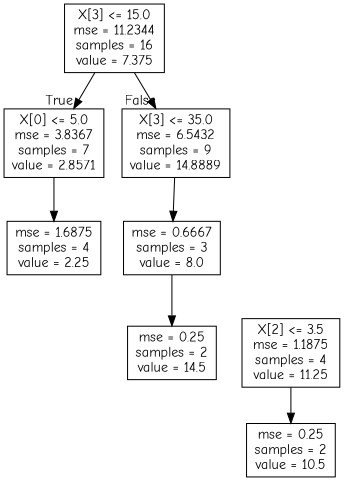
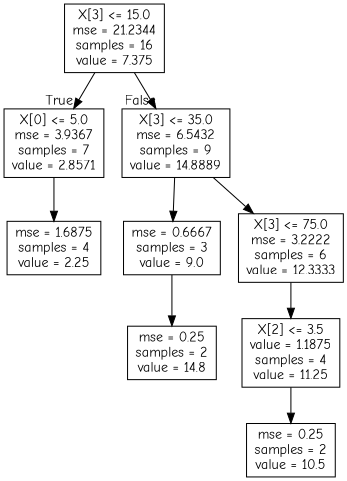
  digraph {
    fontname="Comic Neue"
    node [fontname="Comic Neue" shape=box]
    edge [fontname="Comic Neue"]
-   n1 [label="X[3] <= 15.0\nmse = 11.2344\nsamples = 16\nvalue = 7.375"]
-   n2 [label="X[0] <= 5.0\nmse = 3.8367\nsamples = 7\nvalue = 2.8571"]
+   n1 [label="X[3] <= 15.0\nmse = 21.2344\nsamples = 16\nvalue = 7.375"]
+   n2 [label="X[0] <= 5.0\nmse = 3.9367\nsamples = 7\nvalue = 2.8571"]
    n3 [label="X[3] <= 35.0\nmse = 6.5432\nsamples = 9\nvalue = 14.8889"]
    n4 [label="mse = 1.6875\nsamples = 4\nvalue = 2.25"]
-   n5 [label="mse = 0.6667\nsamples = 3\nvalue = 8.0"]
-   n7 [label="mse = 0.25\nsamples = 2\nvalue = 14.5"]
-   n8 [label="X[2] <= 3.5\nmse = 1.1875\nsamples = 4\nvalue = 11.25"]
+   n5 [label="mse = 0.6667\nsamples = 3\nvalue = 9.0"]
+   n6 [label="X[3] <= 75.0\nmse = 3.2222\nsamples = 6\nvalue = 12.3333"]
+   n7 [label="mse = 0.25\nsamples = 2\nvalue = 14.8"]
+   n8 [label="X[2] <= 3.5\nvalue = 1.1875\nsamples = 4\nvalue = 11.25"]
    n9 [label="mse = 0.25\nsamples = 2\nvalue = 10.5"]
    n1 -> n2 [headlabel=True labelangle=45 labeldistance=2.5]
    n1 -> n3 [headlabel=False labelangle=-45 labeldistance=2.5]
    n2 -> n4
    n3 -> n5
+   n3 -> n6
    n5 -> n7
+   n6 -> n8
    n8 -> n9
  }
